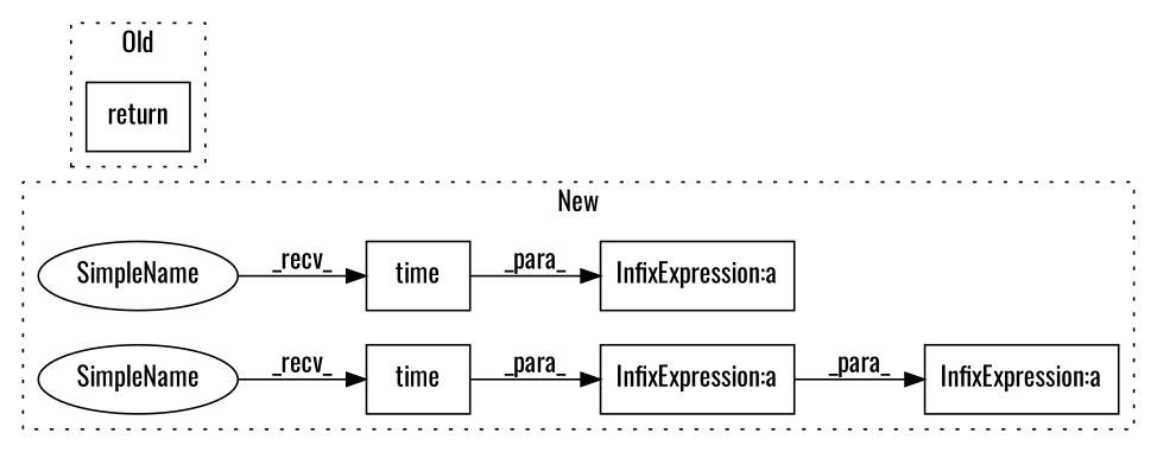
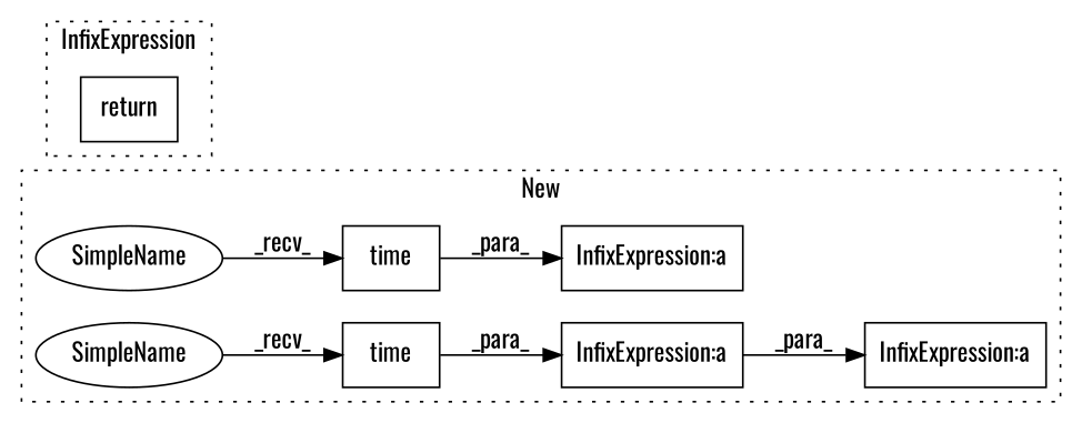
  digraph {
    rankdir=LR
    fontname=Oswald
    node [a=27 l=3 shape=box fontname=Oswald]
    edge [fontname=Oswald]
    n1 [a=32 l=6 label=time s=11736]
    n2 [label="InfixExpression:a" s=11727]
    n3 [label="InfixExpression:a" s=11742]
    n4 [a=32 l=6 label=time s=13014]
    n5 [label="InfixExpression:a" s=13005]
    n6 [a=42 l=4 label=SimpleName s=13009 shape=ellipse]
    n7 [a=42 l=4 label=SimpleName s=11731 shape=ellipse]
    n8 [a=41 l=7 label=return s=10203]
    subgraph cluster_1 {
      label=New
      style=dotted
      n1
      n2
      n3
      n4
      n5
      n6
      n7
    }
    subgraph cluster_2 {
-     label=Old
+     label=InfixExpression
      style=dotted
      n8
    }
    n1 -> n3 [label=_para_]
    n3 -> n2 [label=_para_]
    n4 -> n5 [label=_para_]
    n6 -> n4 [label=_recv_]
    n7 -> n1 [label=_recv_]
  }
